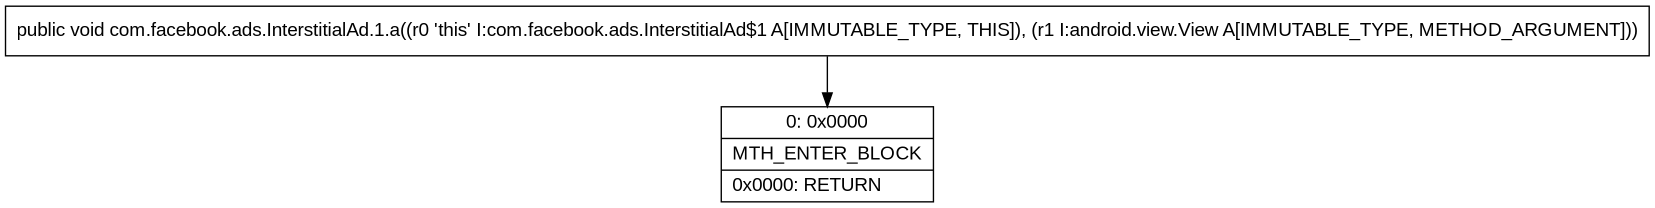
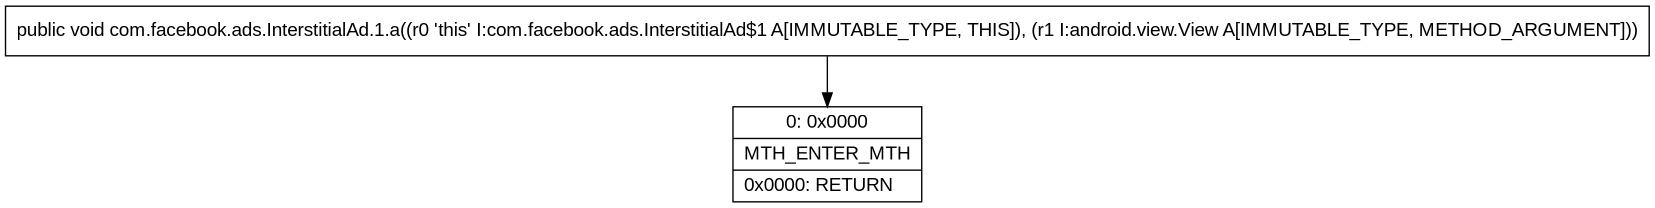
  digraph {
    fontname="Liberation Sans"
    node [shape=record fontname="Liberation Sans"]
-   n1 [label="{0\:\ 0x0000|MTH_ENTER_BLOCK\l|0x0000: RETURN   \l}"]
+   n1 [label="{0\:\ 0x0000|MTH_ENTER_MTH\l|0x0000: RETURN   \l}"]
    n2 [label="{public void com.facebook.ads.InterstitialAd.1.a((r0 'this' I:com.facebook.ads.InterstitialAd$1 A[IMMUTABLE_TYPE, THIS]), (r1 I:android.view.View A[IMMUTABLE_TYPE, METHOD_ARGUMENT])) }"]
    n2 -> n1 [fontname="Liberation Sans"]
  }
